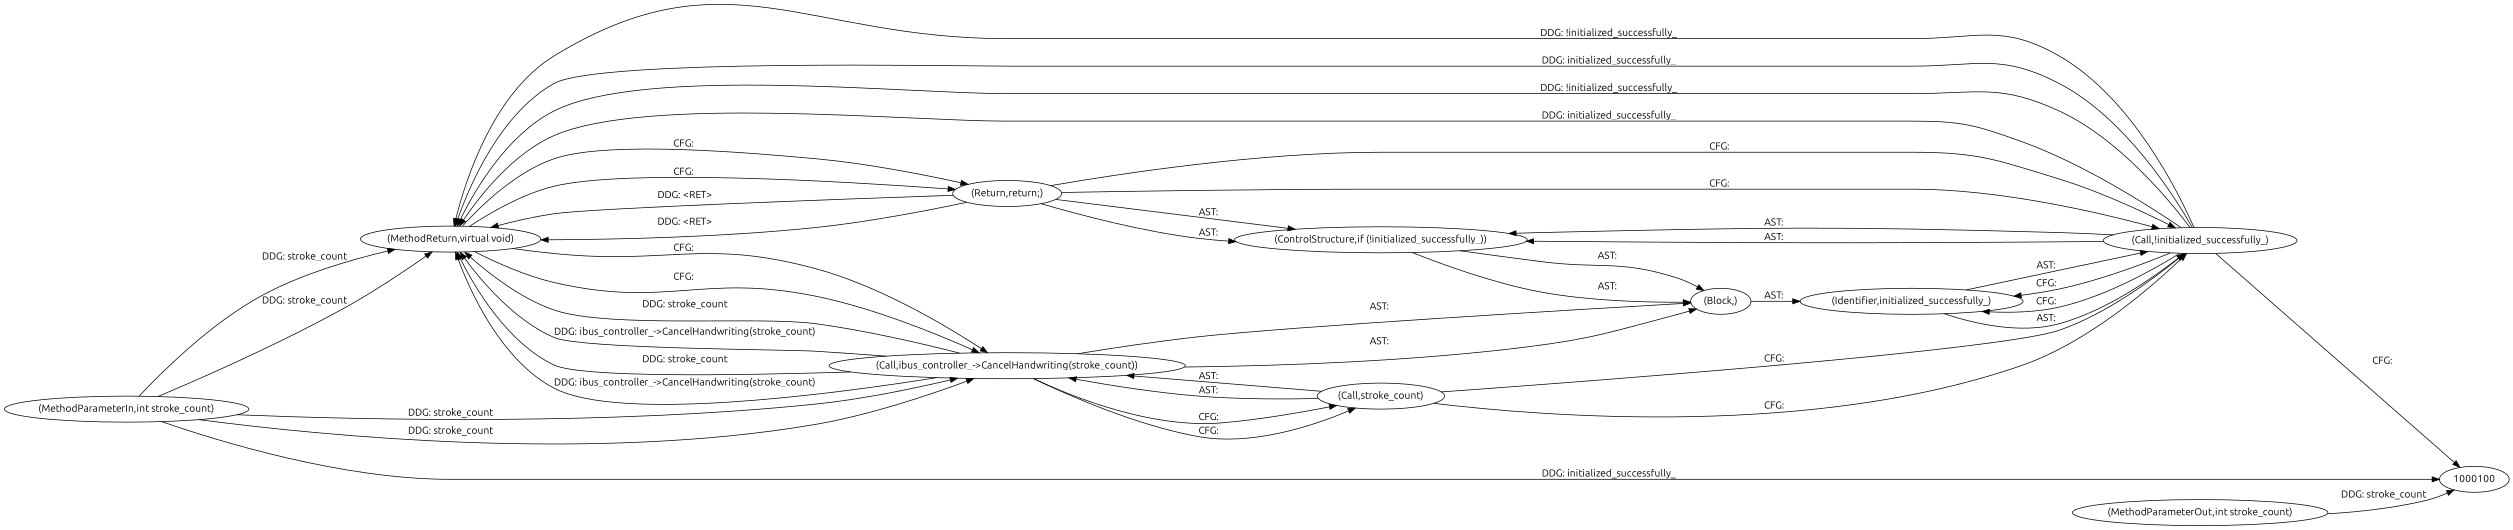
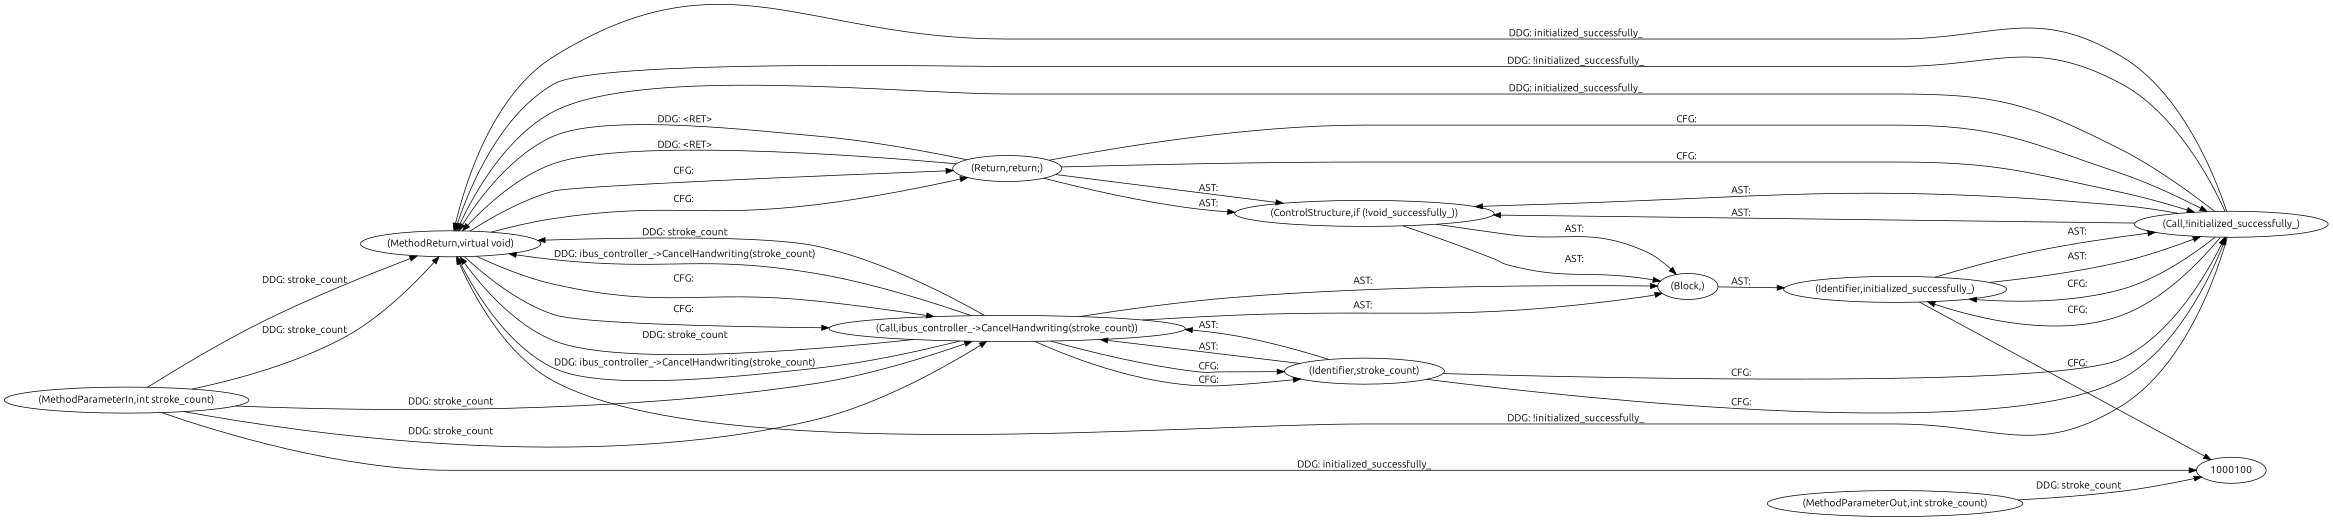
  digraph {
    fontname=Ubuntu
    rankdir=LR
    node [fontname=Ubuntu]
    edge [fontname=Ubuntu]
    n1 [label="(MethodReturn,virtual void)"]
    n2 [label="(Return,return;)"]
    n3 [label="(Call,ibus_controller_->CancelHandwriting(stroke_count))"]
    n4 [label="(Call,!initialized_successfully_)"]
-   n5 [label="(ControlStructure,if (!initialized_successfully_))"]
+   n5 [label="(ControlStructure,if (!void_successfully_))"]
    n6 [label="(Block,)"]
-   n7 [label="(Call,stroke_count)"]
+   n7 [label="(Identifier,stroke_count)"]
    n8 [label="(MethodParameterIn,int stroke_count)"]
    1000100
    n10 [label="(MethodParameterOut,int stroke_count)"]
    n11 [label="(Identifier,initialized_successfully_)"]
    n1 -> n2 [label="CFG: "]
    n1 -> n2 [label="CFG: "]
    n1 -> n3 [label="CFG: "]
    n1 -> n3 [label="CFG: "]
    n2 -> n1 [label="DDG: <RET>"]
    n2 -> n1 [label="DDG: <RET>"]
    n2 -> n4 [label="CFG: "]
    n2 -> n4 [label="CFG: "]
    n2 -> n5 [label="AST: "]
    n2 -> n5 [label="AST: "]
    n3 -> n1 [label="DDG: stroke_count"]
    n3 -> n1 [label="DDG: ibus_controller_->CancelHandwriting(stroke_count)"]
    n3 -> n1 [label="DDG: stroke_count"]
    n3 -> n1 [label="DDG: ibus_controller_->CancelHandwriting(stroke_count)"]
    n3 -> n6 [label="AST: "]
    n3 -> n6 [label="AST: "]
    n3 -> n7 [label="CFG: "]
    n3 -> n7 [label="CFG: "]
    n4 -> n1 [label="DDG: !initialized_successfully_"]
    n4 -> n1 [label="DDG: initialized_successfully_"]
    n4 -> n1 [label="DDG: !initialized_successfully_"]
    n4 -> n1 [label="DDG: initialized_successfully_"]
    n4 -> n5 [label="AST: "]
    n4 -> n5 [label="AST: "]
    n4 -> n11 [label="CFG: "]
    n4 -> n11 [label="CFG: "]
    n5 -> n6 [label="AST: "]
    n5 -> n6 [label="AST: "]
    n6 -> n11 [label="AST: "]
    n7 -> n3 [label="AST: "]
    n7 -> n3 [label="AST: "]
    n7 -> n4 [label="CFG: "]
    n7 -> n4 [label="CFG: "]
    n8 -> n1 [label="DDG: stroke_count"]
    n8 -> n1 [label="DDG: stroke_count"]
    n8 -> n3 [label="DDG: stroke_count"]
    n8 -> n3 [label="DDG: stroke_count"]
    n8 -> 1000100 [label="DDG: initialized_successfully_"]
    n10 -> 1000100 [label="DDG: stroke_count"]
    n11 -> n4 [label="AST: "]
    n11 -> n4 [label="AST: "]
-   n4 -> 1000100 [label="CFG: "]
+   n11 -> 1000100 [label="CFG: "]
  }
